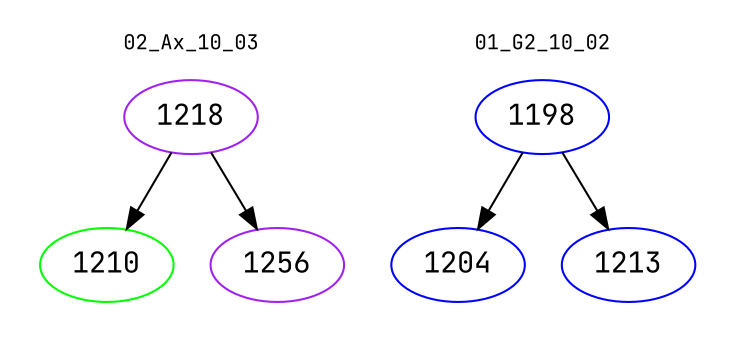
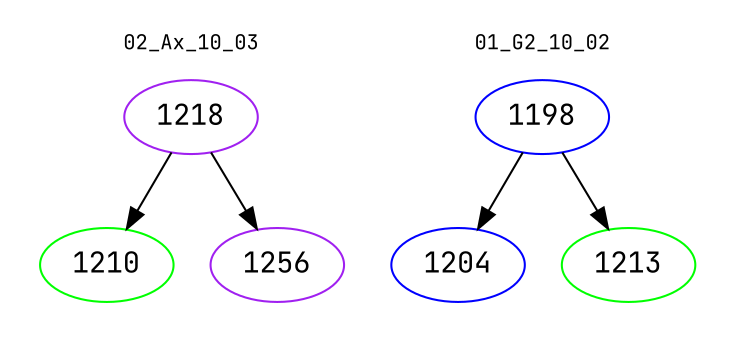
  digraph {
    fontname="JetBrains Mono"
    node [color=purple fontname="JetBrains Mono"]
    edge [color=black fontname="JetBrains Mono"]
    n1 [label=1218]
    n2 [color=green label=1210]
    n3 [label=1256]
    n4 [color=blue label=1198]
    n5 [color=blue label=1204]
-   n6 [color=blue label=1213]
+   n6 [color=green label=1213]
    subgraph cluster_1 {
      color=white
      fontsize=10
      label="02_Ax_10_03"
      n1
      n2
      n3
    }
    subgraph cluster_2 {
      color=white
      fontsize=10
      label="01_G2_10_02"
      n4
      n5
      n6
    }
    n1 -> n2
    n1 -> n3
    n4 -> n5
    n4 -> n6
  }
